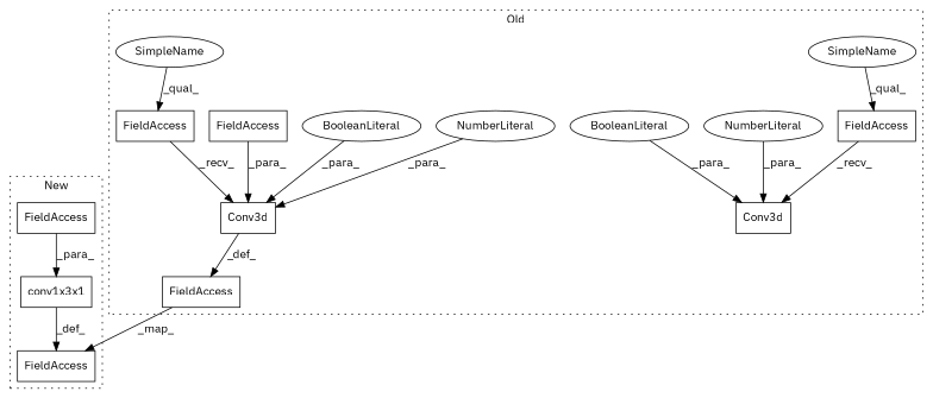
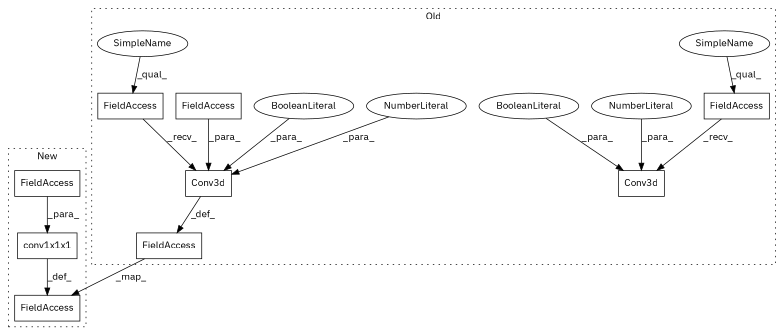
  digraph {
    fontname="IBM Plex Sans"
    node [a=22 l=5 s=1199 shape=box fontname="IBM Plex Sans"]
    edge [fontname="IBM Plex Sans"]
    n1 [a=32 l="7,1" label=Conv3d s="1208,1238"]
    n2 [a=34 l=1 label=NumberLiteral s=1231 shape=ellipse]
    n3 [l=8 label=FieldAccess]
    n4 [l=8 label=FieldAccess s=1390]
    n5 [a=32 l="7,1" label=Conv3d s="1399,1444"]
    n6 [a=34 l=1 label=NumberLiteral s=1437 shape=ellipse]
    n7 [l=6 label=FieldAccess s=1224]
    n8 [a=9 label=BooleanLiteral s=1439 shape=ellipse]
    n9 [a=9 label=BooleanLiteral s=1233 shape=ellipse]
    n10 [l=10 label=FieldAccess s=1188]
    n11 [a=42 label=SimpleName s=1390 shape=ellipse]
    n12 [a=42 label=SimpleName shape=ellipse]
-   n13 [a=32 l="10,1" label=conv1x3x1 s="1288,1313"]
+   n13 [a=32 l="10,1" label=conv1x1x1 s="1288,1313"]
    n14 [l=6 label=FieldAccess s=1307]
    n15 [l=10 label=FieldAccess s=1277]
    subgraph cluster_1 {
      label=Old
      style=dotted
      n1
      n2
      n3
      n4
      n5
      n6
      n7
      n8
      n9
      n10
      n11
      n12
    }
    subgraph cluster_2 {
      label=New
      style=dotted
      n13
      n14
      n15
    }
    n1 -> n10 [label=_def_]
    n2 -> n1 [label=_para_]
    n3 -> n1 [label=_recv_]
    n4 -> n5 [label=_recv_]
    n6 -> n5 [label=_para_]
    n7 -> n1 [label=_para_]
    n8 -> n5 [label=_para_]
    n9 -> n1 [label=_para_]
    n10 -> n15 [label=_map_]
    n11 -> n4 [label=_qual_]
    n12 -> n3 [label=_qual_]
    n13 -> n15 [label=_def_]
    n14 -> n13 [label=_para_]
  }
